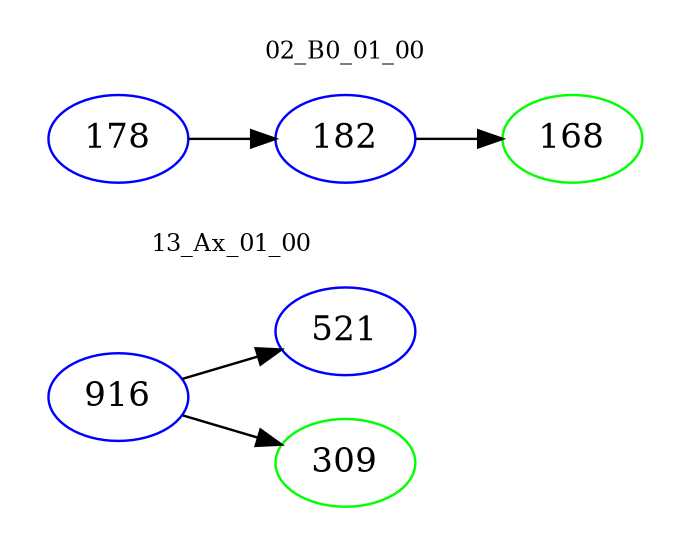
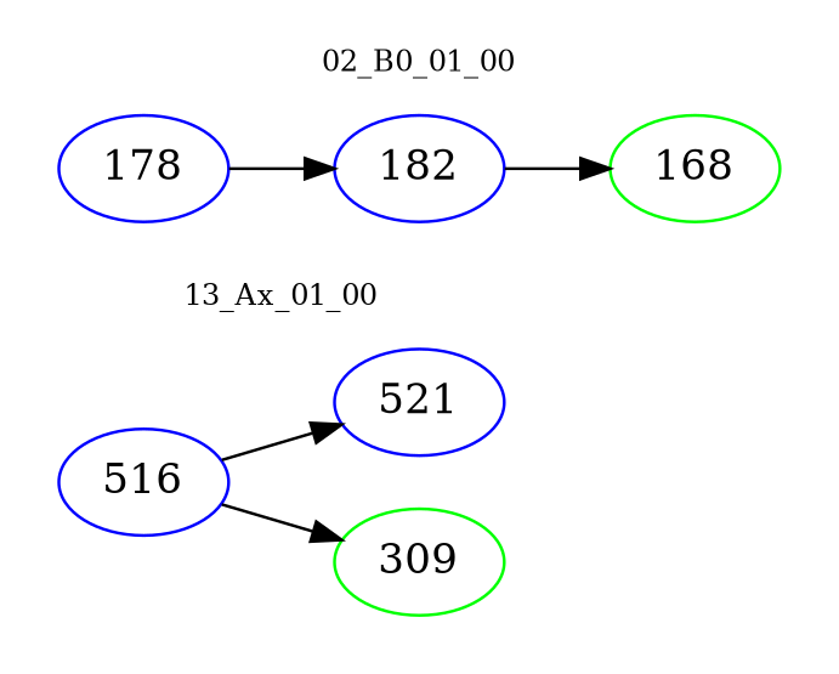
  digraph {
    rankdir=LR
    node [color=blue]
    edge [color=black]
-   n1 [label=916]
+   n1 [label=516]
    n2 [color=green label=309]
    n3 [label=521]
    n4 [label=178]
    n5 [color=green label=168]
    n6 [label=182]
    subgraph cluster_1 {
      color=white
      fontsize=10
      label="13_Ax_01_00"
      n1
      n2
      n3
    }
    subgraph cluster_2 {
      color=white
      fontsize=10
      label="02_B0_01_00"
      n4
      n5
      n6
    }
    n1 -> n2
    n1 -> n3
    n4 -> n6
    n6 -> n5
  }
